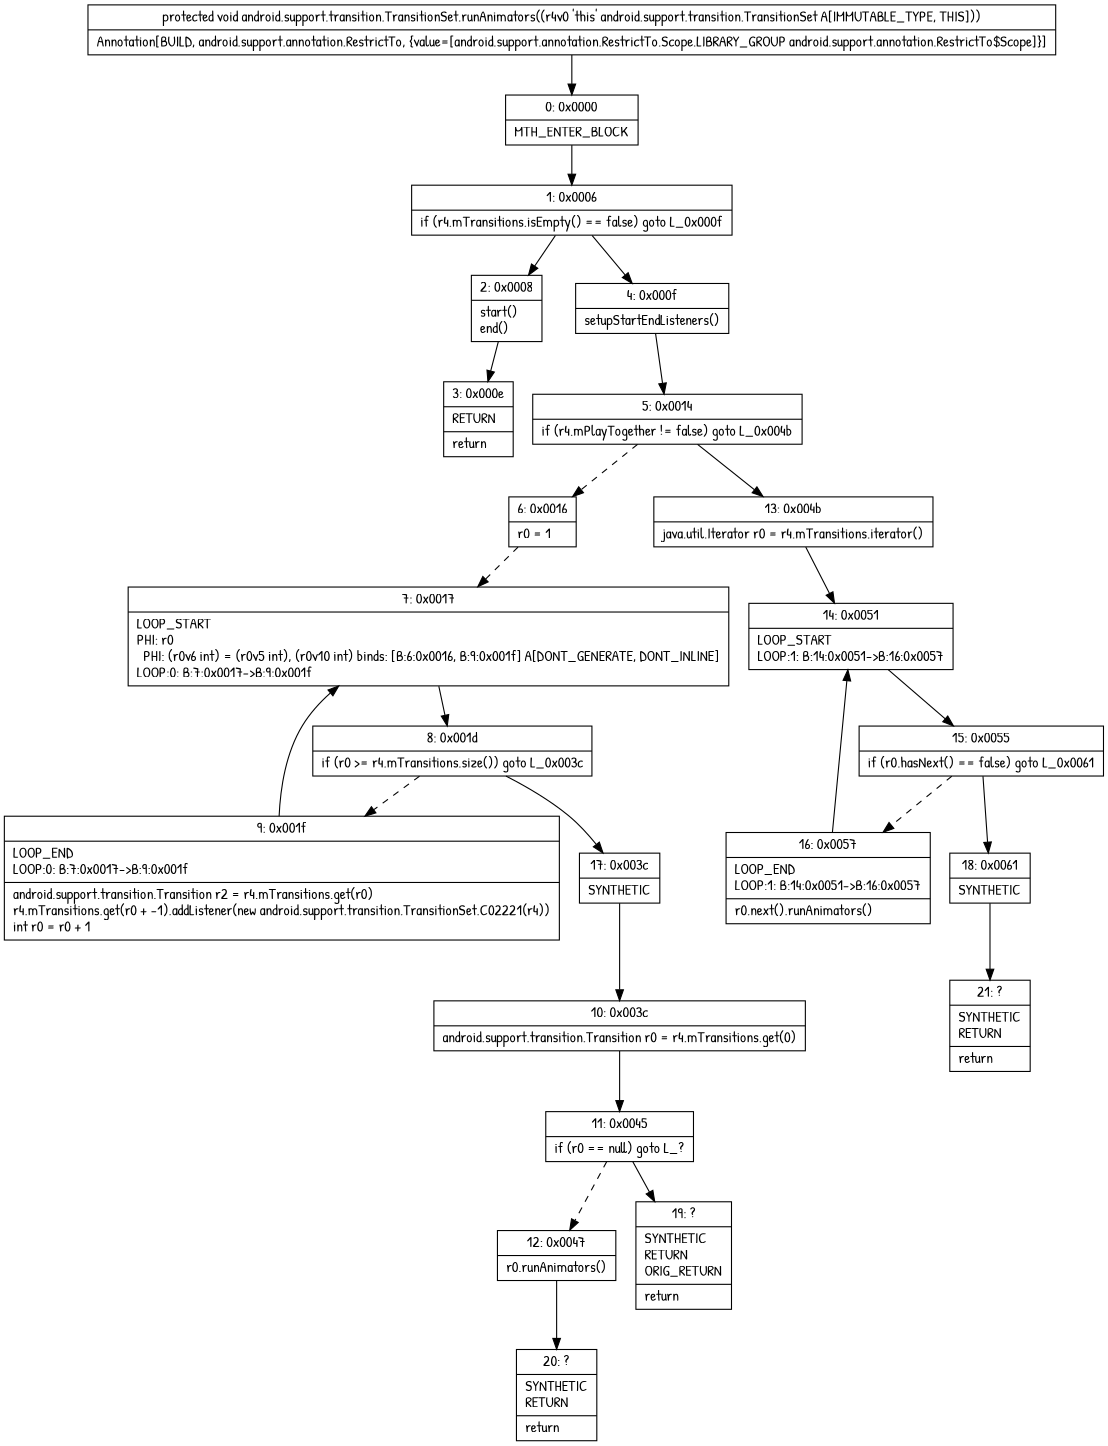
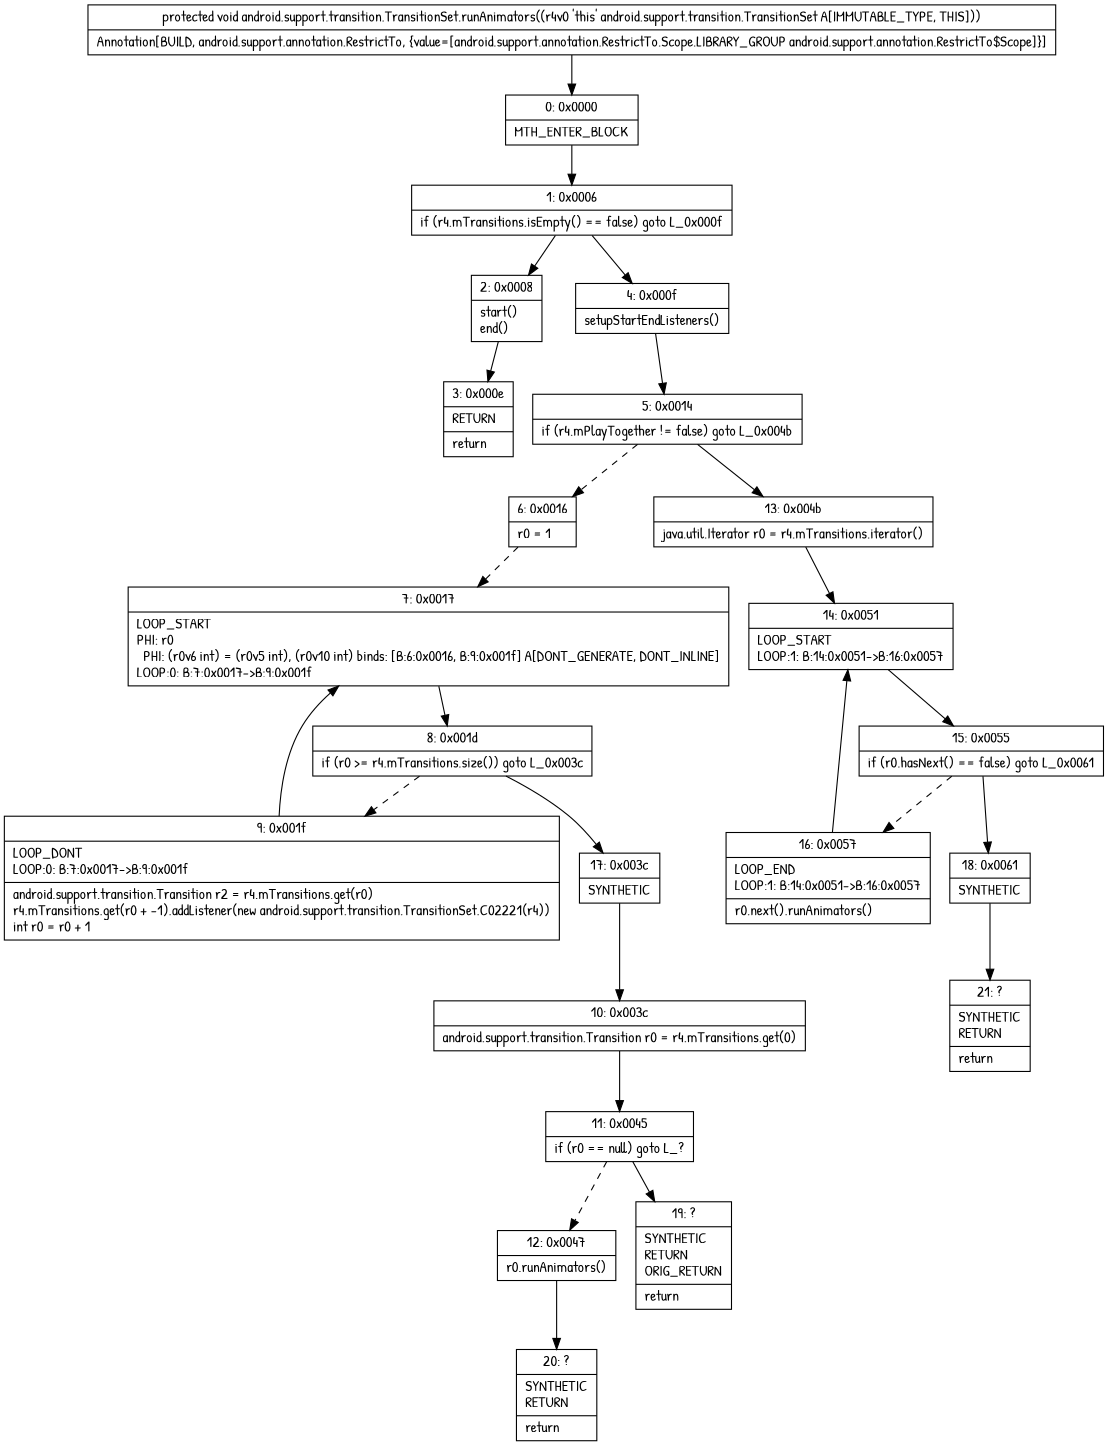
  digraph {
    fontname="Patrick Hand"
    node [fontname="Patrick Hand" shape=record]
    edge [fontname="Patrick Hand"]
    n1 [label="{0\:\ 0x0000|MTH_ENTER_BLOCK\l}"]
    n2 [label="{1\:\ 0x0006|if (r4.mTransitions.isEmpty() == false) goto L_0x000f\l}"]
    n3 [label="{2\:\ 0x0008|start()\lend()\l}"]
    n4 [label="{4\:\ 0x000f|setupStartEndListeners()\l}"]
    n5 [label="{3\:\ 0x000e|RETURN\l|return\l}"]
    n6 [label="{5\:\ 0x0014|if (r4.mPlayTogether != false) goto L_0x004b\l}"]
    n7 [label="{6\:\ 0x0016|r0 = 1\l}"]
    n8 [label="{13\:\ 0x004b|java.util.Iterator r0 = r4.mTransitions.iterator()\l}"]
    n9 [label="{7\:\ 0x0017|LOOP_START\lPHI: r0 \l  PHI: (r0v6 int) = (r0v5 int), (r0v10 int) binds: [B:6:0x0016, B:9:0x001f] A[DONT_GENERATE, DONT_INLINE]\lLOOP:0: B:7:0x0017\-\>B:9:0x001f\l}"]
    n10 [label="{14\:\ 0x0051|LOOP_START\lLOOP:1: B:14:0x0051\-\>B:16:0x0057\l}"]
    n11 [label="{8\:\ 0x001d|if (r0 \>= r4.mTransitions.size()) goto L_0x003c\l}"]
-   n12 [label="{9\:\ 0x001f|LOOP_END\lLOOP:0: B:7:0x0017\-\>B:9:0x001f\l|android.support.transition.Transition r2 = r4.mTransitions.get(r0)\lr4.mTransitions.get(r0 + \-1).addListener(new android.support.transition.TransitionSet.C02221(r4))\lint r0 = r0 + 1\l}"]
+   n12 [label="{9\:\ 0x001f|LOOP_DONT\lLOOP:0: B:7:0x0017\-\>B:9:0x001f\l|android.support.transition.Transition r2 = r4.mTransitions.get(r0)\lr4.mTransitions.get(r0 + \-1).addListener(new android.support.transition.TransitionSet.C02221(r4))\lint r0 = r0 + 1\l}"]
    n13 [label="{17\:\ 0x003c|SYNTHETIC\l}"]
    n14 [label="{10\:\ 0x003c|android.support.transition.Transition r0 = r4.mTransitions.get(0)\l}"]
    n15 [label="{11\:\ 0x0045|if (r0 == null) goto L_?\l}"]
    n16 [label="{12\:\ 0x0047|r0.runAnimators()\l}"]
    n17 [label="{19\:\ ?|SYNTHETIC\lRETURN\lORIG_RETURN\l|return\l}"]
    n18 [label="{20\:\ ?|SYNTHETIC\lRETURN\l|return\l}"]
    n19 [label="{15\:\ 0x0055|if (r0.hasNext() == false) goto L_0x0061\l}"]
    n20 [label="{16\:\ 0x0057|LOOP_END\lLOOP:1: B:14:0x0051\-\>B:16:0x0057\l|r0.next().runAnimators()\l}"]
    n21 [label="{18\:\ 0x0061|SYNTHETIC\l}"]
    n22 [label="{21\:\ ?|SYNTHETIC\lRETURN\l|return\l}"]
    n23 [label="{protected void android.support.transition.TransitionSet.runAnimators((r4v0 'this' android.support.transition.TransitionSet A[IMMUTABLE_TYPE, THIS]))  | Annotation[BUILD, android.support.annotation.RestrictTo, \{value=[android.support.annotation.RestrictTo.Scope.LIBRARY_GROUP android.support.annotation.RestrictTo$Scope]\}]\l}"]
    n1 -> n2
    n2 -> n3 [style=solid]
    n2 -> n4
    n3 -> n5
    n4 -> n6
    n6 -> n7 [style=dashed]
    n6 -> n8
    n7 -> n9 [style=dashed]
    n8 -> n10
    n9 -> n11
    n10 -> n19
    n11 -> n12 [style=dashed]
    n11 -> n13
    n12 -> n9
    n13 -> n14
    n14 -> n15
    n15 -> n16 [style=dashed]
    n15 -> n17
    n16 -> n18
    n19 -> n20 [style=dashed]
    n19 -> n21
    n20 -> n10
    n21 -> n22
    n23 -> n1
  }
